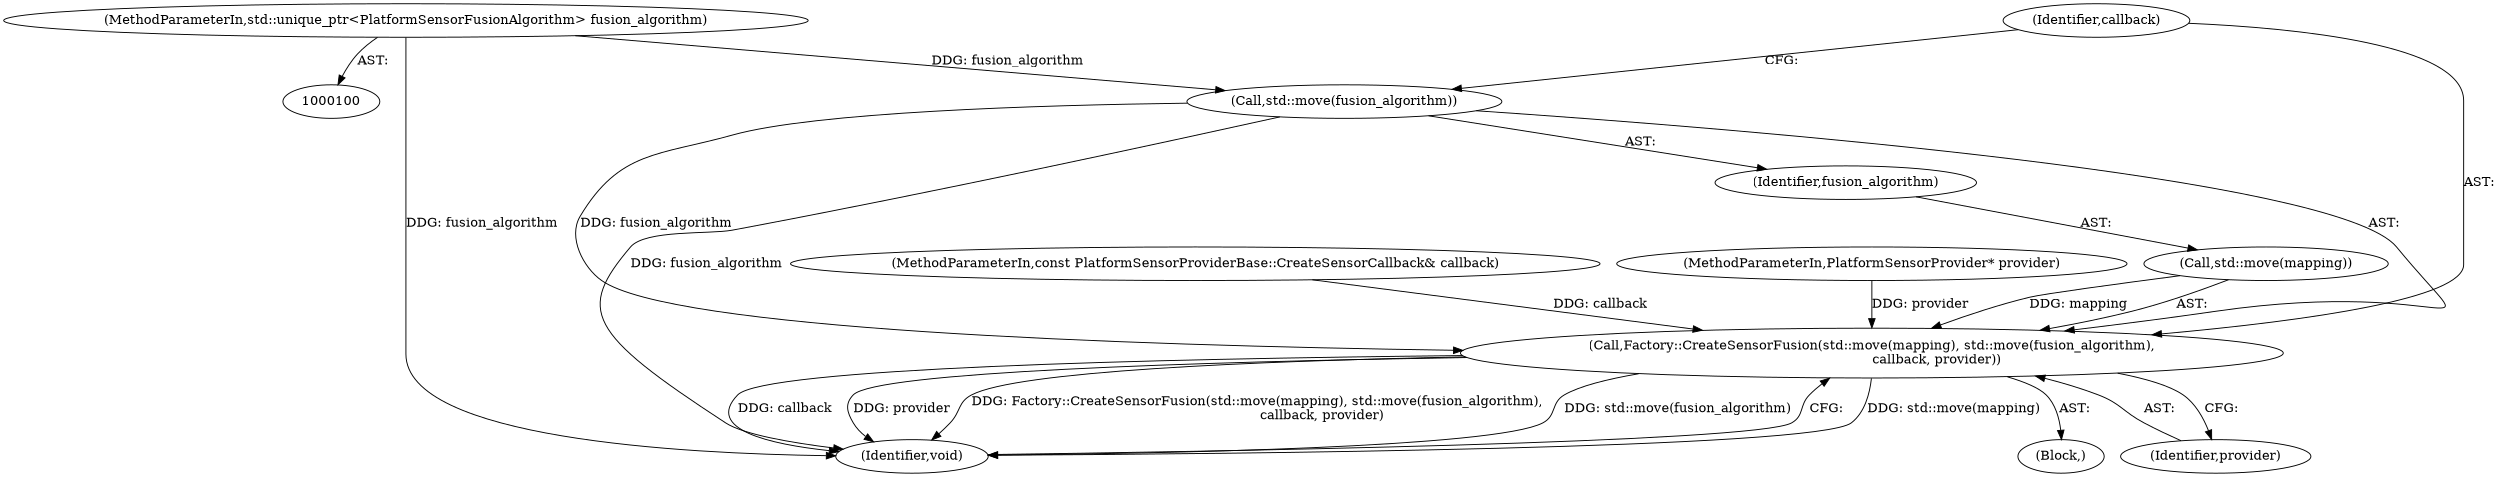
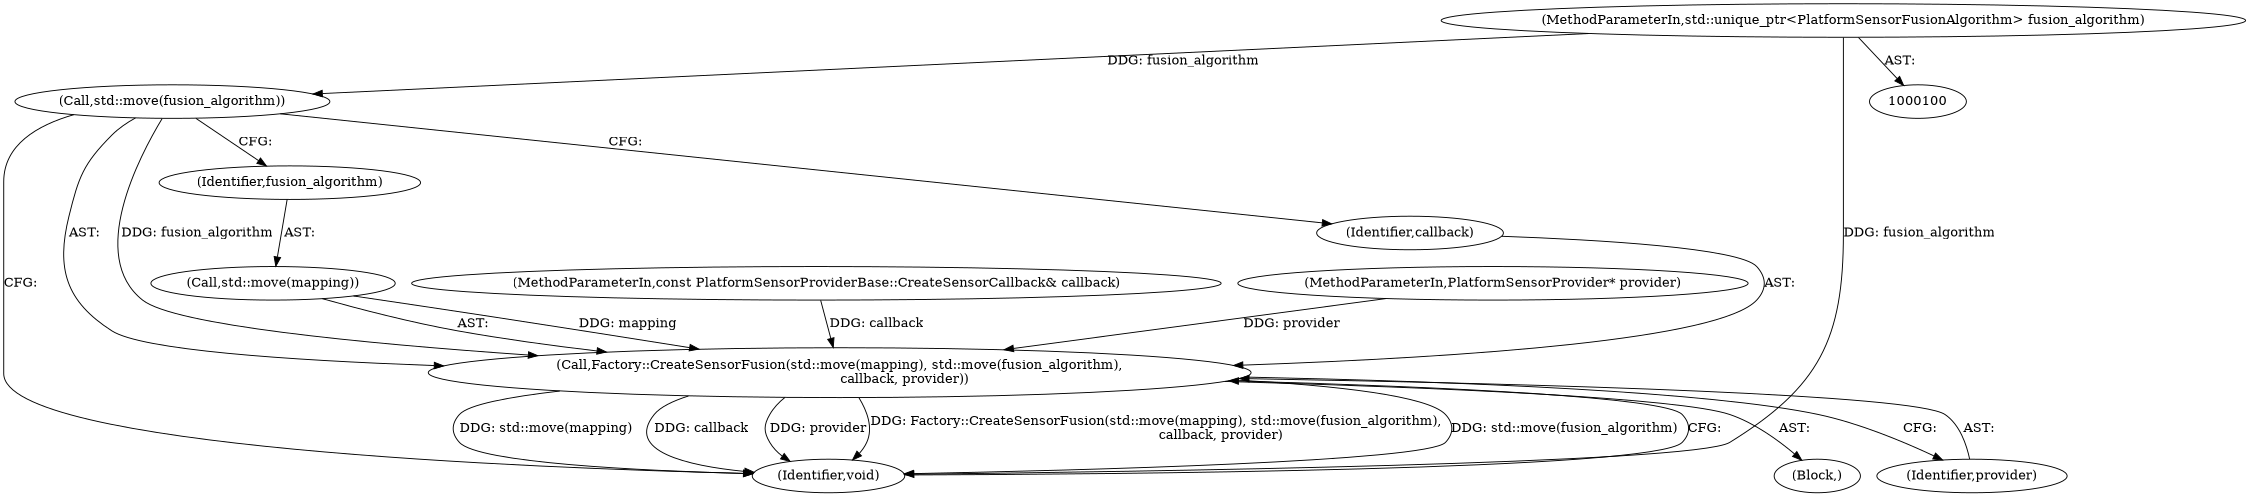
  digraph {
    n1 [label="(Call,std::move(fusion_algorithm))"]
    n2 [label="(Call,Factory::CreateSensorFusion(std::move(mapping), std::move(fusion_algorithm),\n                               callback, provider))"]
    n3 [label="(Identifier,fusion_algorithm)"]
    n4 [label="(Identifier,void)"]
    n5 [label="(Block,)"]
    n6 [label="(Identifier,provider)"]
    n7 [label="(Call,std::move(mapping))"]
    n8 [label="(MethodParameterIn,std::unique_ptr<PlatformSensorFusionAlgorithm> fusion_algorithm)"]
    1000100
    n10 [label="(MethodParameterIn,const PlatformSensorProviderBase::CreateSensorCallback& callback)"]
    n11 [label="(MethodParameterIn,PlatformSensorProvider* provider)"]
    n12 [label="(Identifier,callback)"]
    n1 -> n2 [label="AST: "]
    n1 -> n2 [label="DDG: fusion_algorithm"]
-   n1 -> n3 [label="AST: "]
-   n1 -> n4 [label="DDG: fusion_algorithm"]
+   n1 -> n3 [label="CFG: "]
+   n1 -> n4 [label="CFG: "]
    n2 -> n4 [label="DDG: std::move(mapping)"]
    n2 -> n4 [label="DDG: callback"]
    n2 -> n4 [label="DDG: provider"]
    n2 -> n4 [label="DDG: Factory::CreateSensorFusion(std::move(mapping), std::move(fusion_algorithm),\n                               callback, provider)"]
    n2 -> n4 [label="DDG: std::move(fusion_algorithm)"]
    n2 -> n5 [label="AST: "]
    n2 -> n6 [label="CFG: "]
    n3 -> n7 [label="AST: "]
    n4 -> n2 [label="CFG: "]
    n6 -> n2 [label="AST: "]
    n7 -> n2 [label="AST: "]
    n7 -> n2 [label="DDG: mapping"]
    n8 -> n1 [label="DDG: fusion_algorithm"]
    n8 -> n4 [label="DDG: fusion_algorithm"]
    n8 -> 1000100 [label="AST: "]
    n10 -> n2 [label="DDG: callback"]
    n11 -> n2 [label="DDG: provider"]
-   n12 -> n1 [label="CFG: "]
+   n1 -> n12 [label="CFG: "]
    n12 -> n2 [label="AST: "]
  }
